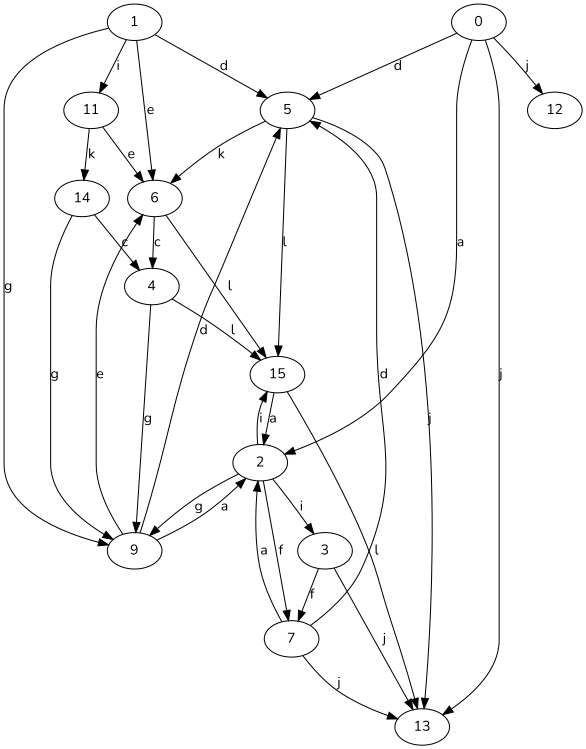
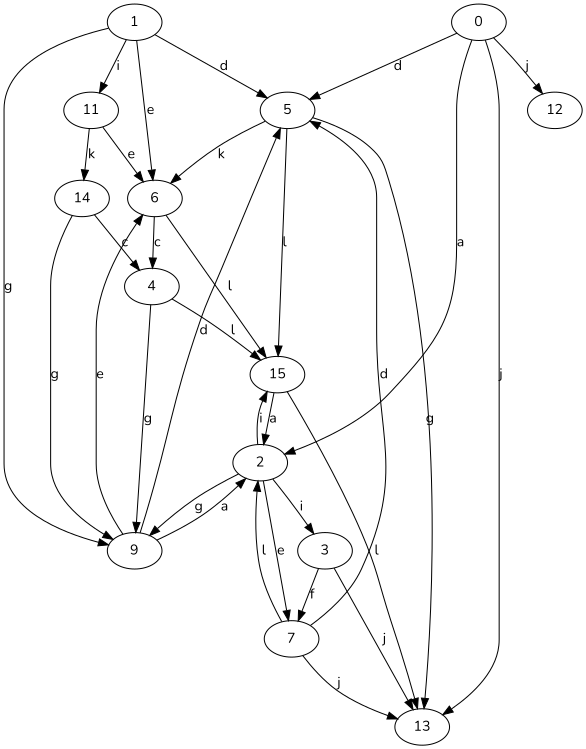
  strict digraph {
    fontname=Nunito
    node [fontname=Nunito]
    edge [fontname=Nunito]
    1
    5
    6
    9
    11
    15
    13
    4
    2
    14
    3
    7
    0
    12
    1 -> 5 [label=d]
    1 -> 6 [label=e]
    1 -> 9 [label=g]
    1 -> 11 [label=i]
    5 -> 6 [label=k]
    5 -> 15 [label=l]
-   5 -> 13 [label=j]
+   5 -> 13 [label=g]
    6 -> 15 [label=l]
    6 -> 4 [label=c]
    9 -> 5 [label=d]
    9 -> 6 [label=e]
    9 -> 2 [label=a]
    11 -> 6 [label=e]
    11 -> 14 [label=k]
    15 -> 13 [label=l]
    15 -> 2 [label=a]
    4 -> 9 [label=g]
    4 -> 15 [label=l]
    2 -> 9 [label=g]
    2 -> 15 [label=i]
    2 -> 3 [label=i]
-   2 -> 7 [label=f]
+   2 -> 7 [label=e]
    14 -> 9 [label=g]
    14 -> 4 [label=c]
    3 -> 13 [label=j]
    3 -> 7 [label=f]
    7 -> 5 [label=d]
    7 -> 13 [label=j]
-   7 -> 2 [label=a]
+   7 -> 2 [label=l]
    0 -> 5 [label=d]
    0 -> 13 [label=j]
    0 -> 2 [label=a]
    0 -> 12 [label=j]
  }
